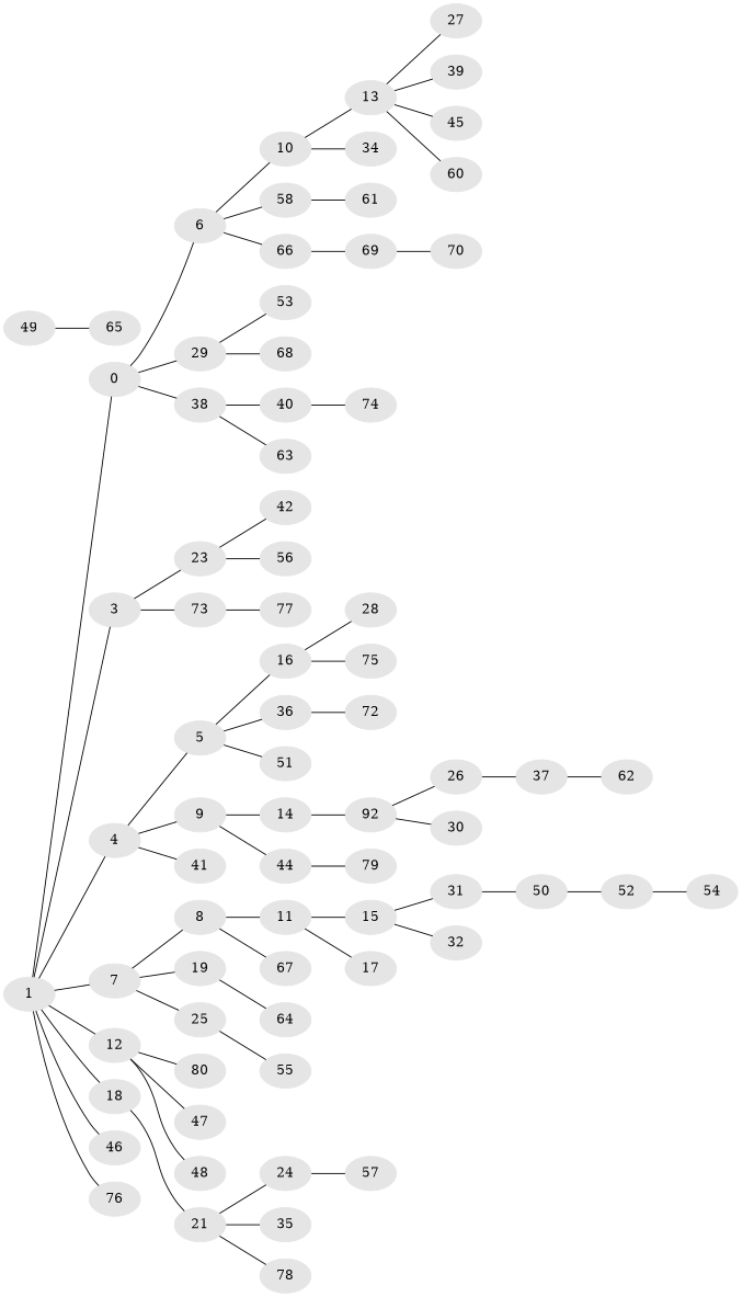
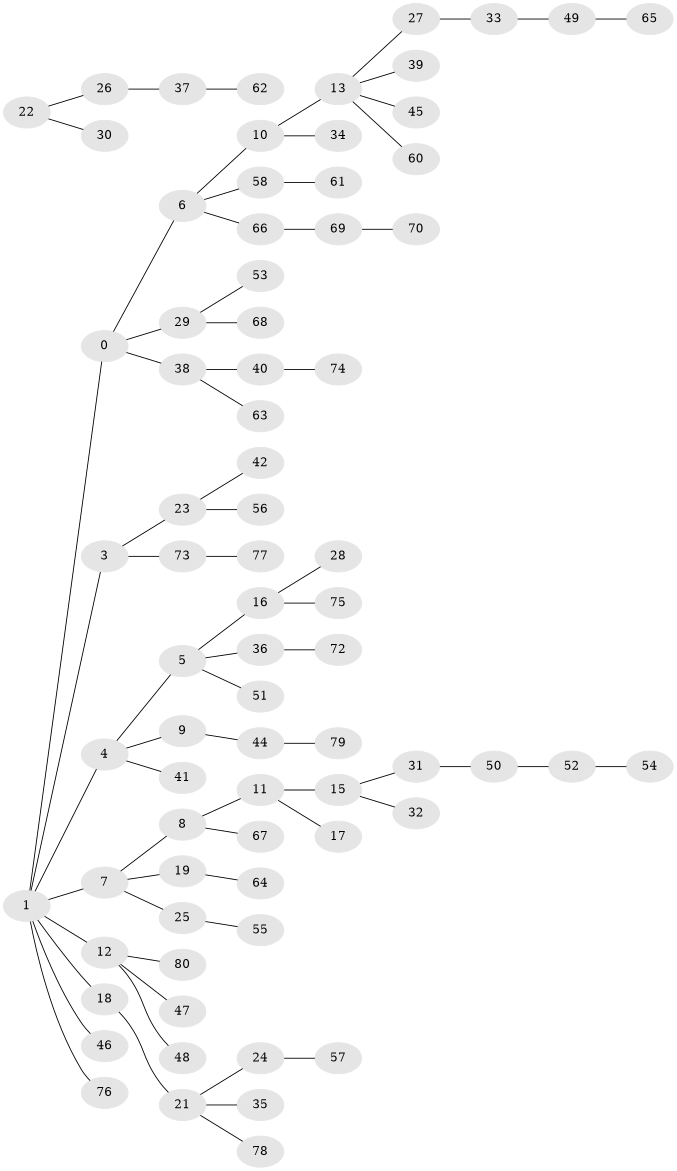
  graph {
    rankdir=LR
    node [color=gray90 style=filled]
    n1 [label=0]
    1
    3
    4
    7
    12
    18
    46
    76
    6
    29
    38
    23
    73
    5
    9
    41
    8
    19
    25
    n21 [label=80]
    47
    48
    21
    10
    58
    66
    53
    68
    40
    63
    42
    56
    77
    16
    36
    51
-   14
    44
    28
    75
    72
    13
    34
    61
    69
    11
    67
    64
    55
    15
    17
-   22 [label=92]
+   22
    n54 [label=79]
    27
    39
    45
    60
    31
    32
+   33
    26
    30
    50
    24
    35
    78
    57
    37
    62
    49
    52
    65
    74
    54
    70
    n1 -- 6
    n1 -- 29
    n1 -- 38
    1 -- n1
    1 -- 3
    1 -- 4
    1 -- 7
    1 -- 12
    1 -- 18
    1 -- 46
    1 -- 76
    3 -- 23
    3 -- 73
    4 -- 5
    4 -- 9
    4 -- 41
    7 -- 8
    7 -- 19
    7 -- 25
    12 -- n21
    12 -- 47
    12 -- 48
    18 -- 21
    6 -- 10
    6 -- 58
    6 -- 66
    29 -- 53
    29 -- 68
    38 -- 40
    38 -- 63
    23 -- 42
    23 -- 56
    73 -- 77
    5 -- 16
    5 -- 36
    5 -- 51
-   9 -- 14
    9 -- 44
    8 -- 11
    8 -- 67
    19 -- 64
    25 -- 55
    21 -- 24
    21 -- 35
    21 -- 78
    10 -- 13
    10 -- 34
    58 -- 61
    66 -- 69
    40 -- 74
    16 -- 28
    16 -- 75
    36 -- 72
-   14 -- 22
    44 -- n54
    13 -- 27
    13 -- 39
    13 -- 45
    13 -- 60
    69 -- 70
    11 -- 15
    11 -- 17
    15 -- 31
    15 -- 32
    22 -- 26
    22 -- 30
+   27 -- 33
    31 -- 50
+   33 -- 49
    26 -- 37
    50 -- 52
    24 -- 57
    37 -- 62
    49 -- 65
    52 -- 54
  }
